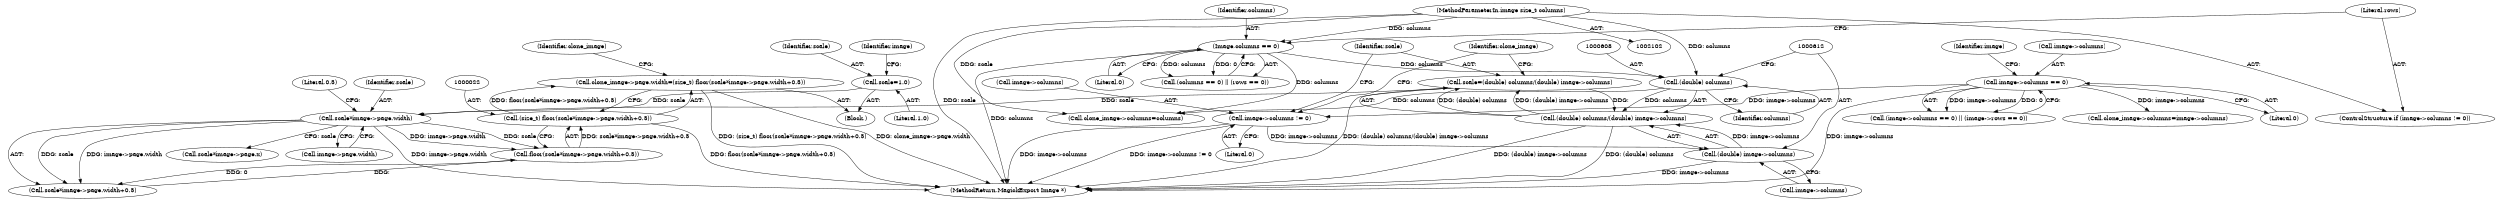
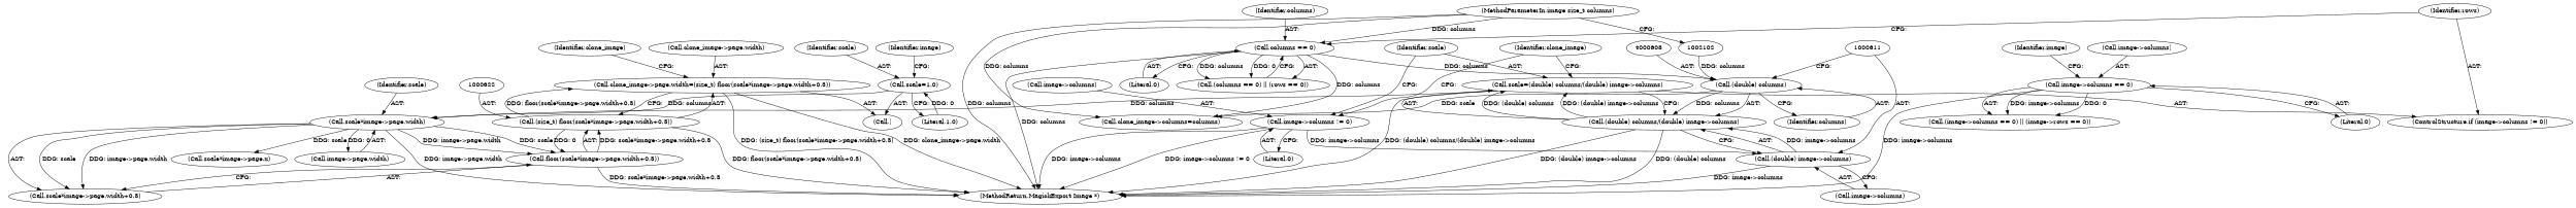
  digraph {
    n1 [label="(Call,clone_image->page.width=(size_t) floor(scale*image->page.width+0.5))"]
    n2 [label="(Call,(size_t) floor(scale*image->page.width+0.5))"]
-   n3 [label="(Block,)"]
+   n3 [label="(Call,)"]
    n4 [label="(MethodReturn,MagickExport Image *)"]
    n5 [label="(Call,floor(scale*image->page.width+0.5))"]
    n6 [label="(Call,scale*image->page.width+0.5)"]
    n7 [label="(Call,scale*image->page.width)"]
    n8 [label="(Call,image->page.width)"]
    n9 [label="(Call,scale*image->page.x)"]
    n10 [label="(Call,scale=1.0)"]
    n11 [label="(Literal,1.0)"]
    n12 [label="(Call,scale=(double) columns/(double) image->columns)"]
    n13 [label="(Call,(double) columns/(double) image->columns)"]
    n14 [label="(ControlStructure,if (image->columns != 0))"]
    n15 [label="(Call,(double) image->columns)"]
    n16 [label="(Call,image->columns)"]
    n17 [label="(Call,(double) columns)"]
    n18 [label="(Call,clone_image->columns=columns)"]
    n19 [label="(Identifier,columns)"]
-   n20 [label="(Image,columns == 0)"]
+   n20 [label="(Call,columns == 0)"]
    n21 [label="(Literal,0)"]
    n22 [label="(Call,(columns == 0) || (rows == 0))"]
    n23 [label="(MethodParameterIn,image size_t columns)"]
    n24 [label=1002102]
    n25 [label="(Call,image->columns != 0)"]
    n26 [label="(Literal,0)"]
    n27 [label="(Call,image->columns == 0)"]
-   n28 [label="(Call,clone_image->columns=image->columns)"]
    n29 [label="(Literal,0)"]
    n30 [label="(Call,(image->columns == 0) || (image->rows == 0))"]
-   n31 [label="(Literal,0.5)"]
    n32 [label="(Identifier,scale)"]
    n33 [label="(Identifier,clone_image)"]
    n34 [label="(Call,image->columns)"]
    n35 [label="(Identifier,scale)"]
    n36 [label="(Identifier,clone_image)"]
+   n37 [label="(Call,clone_image->page.width)"]
    n38 [label="(Call,image->columns)"]
    n39 [label="(Identifier,image)"]
    n40 [label="(Identifier,image)"]
    n41 [label="(Identifier,columns)"]
-   n42 [label="(Literal,rows)"]
+   n42 [label="(Identifier,rows)"]
    n43 [label="(Identifier,scale)"]
-   1000622 [label=1000022]
-   1000608
-   1000611 [label=1000612]
+   1000622
+   1000608 [label=4000608]
+   1000611
    n1 -> n2 [label="CFG: "]
    n1 -> n3 [label="AST: "]
    n1 -> n4 [label="DDG: (size_t) floor(scale*image->page.width+0.5)"]
    n1 -> n4 [label="DDG: clone_image->page.width"]
    n2 -> n1 [label="AST: "]
    n2 -> n1 [label="DDG: floor(scale*image->page.width+0.5)"]
    n2 -> n4 [label="DDG: floor(scale*image->page.width+0.5)"]
-   n2 -> n5 [label="CFG: "]
+   n2 -> n5 [label="DDG: 0"]
    n5 -> n2 [label="AST: "]
    n5 -> n2 [label="DDG: scale*image->page.width+0.5"]
-   n5 -> n6 [label="DDG: 0"]
-   n6 -> n5 [label="DDG: "]
+   n5 -> n4 [label="DDG: scale*image->page.width+0.5"]
+   n5 -> n6 [label="CFG: "]
+   n6 -> n5 [label="AST: "]
    n7 -> n4 [label="DDG: image->page.width"]
    n7 -> n5 [label="DDG: scale"]
    n7 -> n5 [label="DDG: image->page.width"]
    n7 -> n6 [label="AST: "]
    n7 -> n6 [label="DDG: scale"]
    n7 -> n6 [label="DDG: image->page.width"]
-   n7 -> n8 [label="CFG: "]
-   n7 -> n9 [label="CFG: scale"]
-   n8 -> n7 [label="CFG: "]
+   n7 -> n8 [label="DDG: 0"]
+   n7 -> n9 [label="DDG: scale"]
+   n8 -> n7 [label="AST: "]
    n10 -> n3 [label="AST: "]
-   n10 -> n7 [label="DDG: scale"]
-   n11 -> n10 [label="AST: "]
+   n10 -> n7 [label="DDG: columns"]
+   n10 -> n11 [label="CFG: "]
+   n11 -> n10 [label="DDG: 0"]
    n12 -> n4 [label="DDG: (double) columns/(double) image->columns"]
-   n12 -> n7 [label="DDG: scale"]
-   n12 -> n13 [label="DDG: "]
-   n23 -> n14 [label="AST: "]
+   n12 -> n7 [label="DDG: columns"]
+   n12 -> n13 [label="CFG: "]
+   n12 -> n14 [label="AST: "]
    n13 -> n4 [label="DDG: (double) columns"]
    n13 -> n4 [label="DDG: (double) image->columns"]
    n13 -> n12 [label="AST: "]
    n13 -> n12 [label="DDG: (double) columns"]
    n13 -> n12 [label="DDG: (double) image->columns"]
-   n13 -> n15 [label="AST: "]
+   n13 -> n15 [label="CFG: "]
    n15 -> n4 [label="DDG: image->columns"]
    n15 -> n13 [label="AST: "]
    n15 -> n13 [label="DDG: image->columns"]
    n15 -> n16 [label="CFG: "]
    n16 -> n15 [label="AST: "]
    n17 -> n13 [label="AST: "]
    n17 -> n13 [label="DDG: columns"]
-   n17 -> n18 [label="DDG: columns"]
+   n17 -> n18 [label="DDG: scale"]
    n17 -> n19 [label="CFG: "]
    n19 -> n17 [label="AST: "]
    n20 -> n4 [label="DDG: columns"]
    n20 -> n17 [label="DDG: columns"]
    n20 -> n18 [label="DDG: columns"]
    n20 -> n21 [label="CFG: "]
    n20 -> n22 [label="AST: "]
    n20 -> n22 [label="DDG: columns"]
    n20 -> n22 [label="DDG: 0"]
    n21 -> n20 [label="AST: "]
    n22 -> n20 [label="CFG: "]
-   n23 -> n4 [label="DDG: scale"]
-   n23 -> n17 [label="DDG: columns"]
-   n23 -> n18 [label="DDG: scale"]
+   n23 -> n4 [label="DDG: columns"]
+   n24 -> n17 [label="DDG: columns"]
+   n23 -> n18 [label="DDG: columns"]
    n23 -> n20 [label="DDG: columns"]
-   n23 -> n24 [label="AST: "]
+   n23 -> n24 [label="CFG: "]
    n25 -> n4 [label="DDG: image->columns != 0"]
    n25 -> n4 [label="DDG: image->columns"]
    n25 -> n15 [label="DDG: image->columns"]
    n25 -> n26 [label="CFG: "]
    n26 -> n25 [label="AST: "]
    n27 -> n4 [label="DDG: image->columns"]
-   n27 -> n25 [label="DDG: image->columns"]
-   n27 -> n28 [label="DDG: image->columns"]
    n27 -> n29 [label="CFG: "]
    n27 -> n30 [label="AST: "]
    n27 -> n30 [label="DDG: image->columns"]
    n27 -> n30 [label="DDG: 0"]
    n29 -> n27 [label="AST: "]
-   n30 -> n27 [label="CFG: "]
-   n31 -> n7 [label="CFG: "]
    n32 -> n7 [label="AST: "]
    n33 -> n12 [label="CFG: "]
    n33 -> n25 [label="CFG: "]
    n34 -> n25 [label="AST: "]
    n35 -> n10 [label="AST: "]
    n36 -> n1 [label="CFG: "]
+   n37 -> n1 [label="AST: "]
    n38 -> n27 [label="AST: "]
    n39 -> n10 [label="CFG: "]
    n40 -> n27 [label="CFG: "]
    n41 -> n20 [label="AST: "]
    n42 -> n14 [label="AST: "]
    n42 -> n20 [label="CFG: "]
    n43 -> n12 [label="AST: "]
    n43 -> n25 [label="CFG: "]
    1000622 -> n2 [label="AST: "]
    1000608 -> n17 [label="AST: "]
    1000611 -> n15 [label="AST: "]
    1000611 -> n17 [label="CFG: "]
  }
